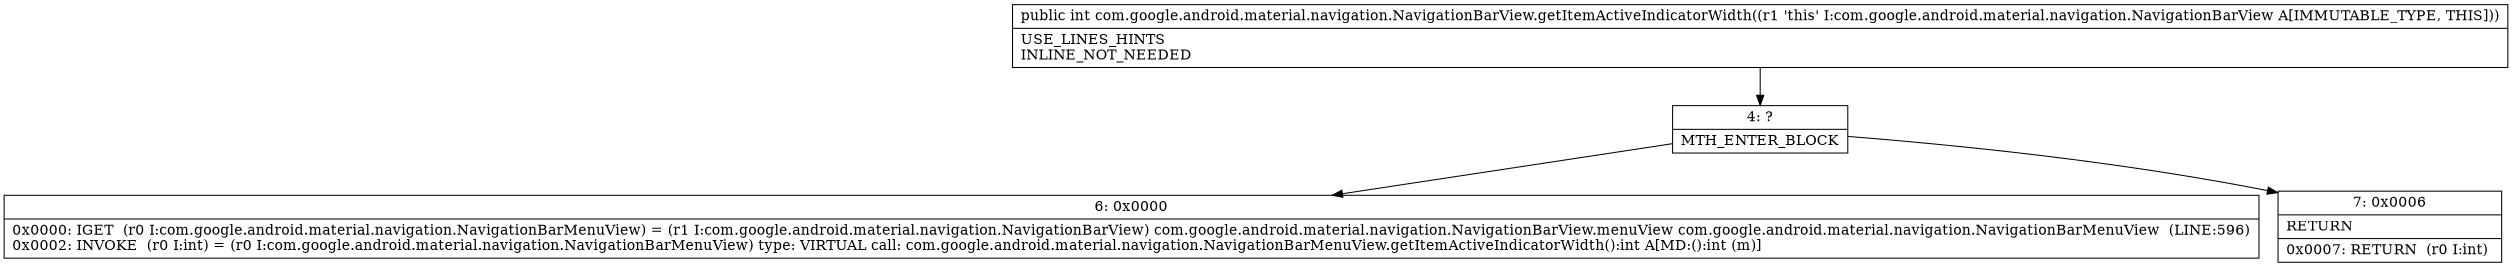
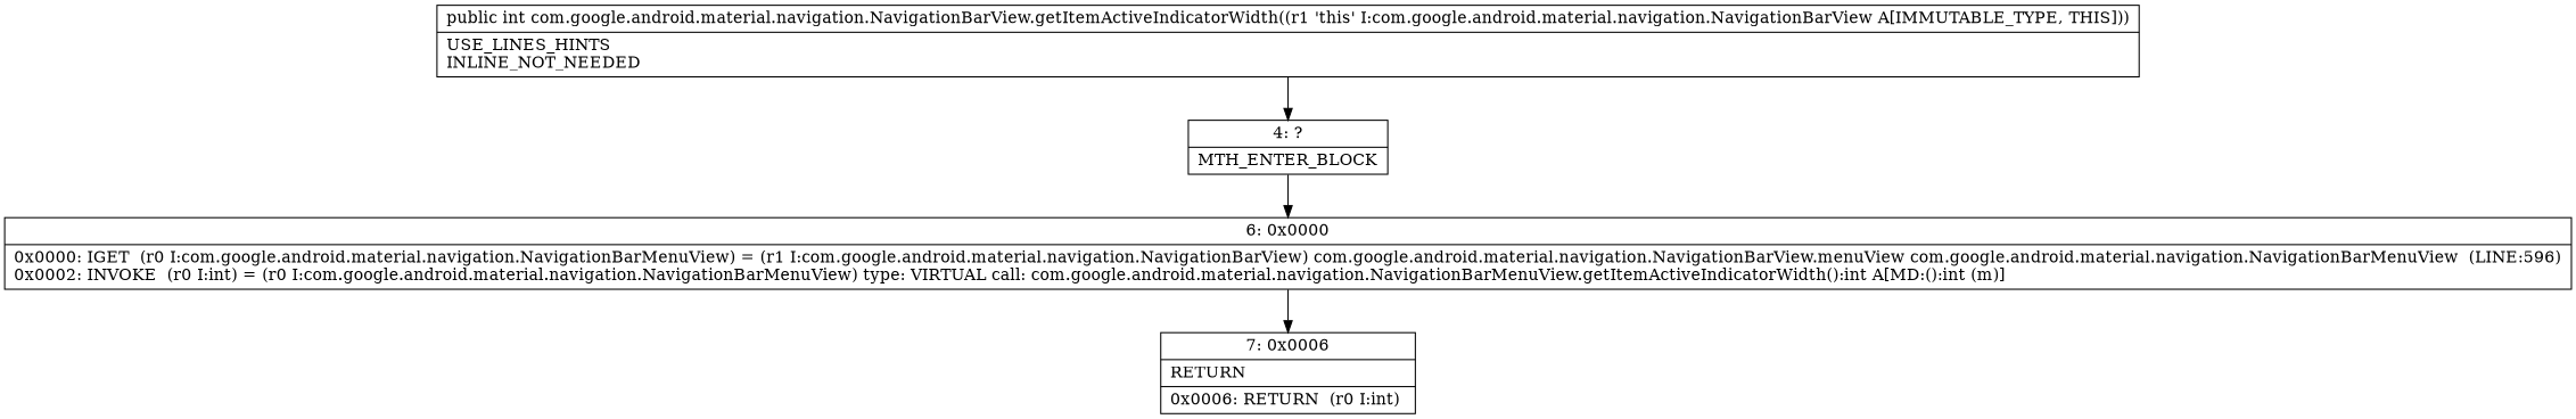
  digraph {
    node [shape=record]
    n1 [label="{4\:\ ?|MTH_ENTER_BLOCK\l}"]
    n2 [label="{6\:\ 0x0000|0x0000: IGET  (r0 I:com.google.android.material.navigation.NavigationBarMenuView) = (r1 I:com.google.android.material.navigation.NavigationBarView) com.google.android.material.navigation.NavigationBarView.menuView com.google.android.material.navigation.NavigationBarMenuView  (LINE:596)\l0x0002: INVOKE  (r0 I:int) = (r0 I:com.google.android.material.navigation.NavigationBarMenuView) type: VIRTUAL call: com.google.android.material.navigation.NavigationBarMenuView.getItemActiveIndicatorWidth():int A[MD:():int (m)]\l}"]
-   n3 [label="{7\:\ 0x0006|RETURN\l|0x0007: RETURN  (r0 I:int) \l}"]
+   n3 [label="{7\:\ 0x0006|RETURN\l|0x0006: RETURN  (r0 I:int) \l}"]
    n4 [label="{public int com.google.android.material.navigation.NavigationBarView.getItemActiveIndicatorWidth((r1 'this' I:com.google.android.material.navigation.NavigationBarView A[IMMUTABLE_TYPE, THIS]))  | USE_LINES_HINTS\lINLINE_NOT_NEEDED\l}"]
    n1 -> n2
-   n1 -> n3
+   n2 -> n3
    n4 -> n1
  }
